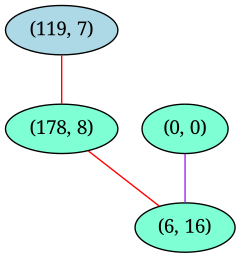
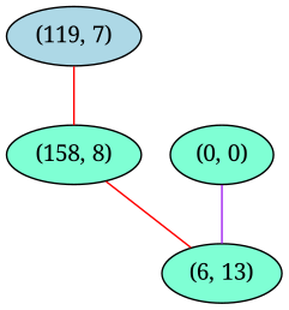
  graph {
    fontname="Noto Serif"
    node [fillcolor=aquamarine fontname="Noto Serif" style=filled]
    edge [color=red fontname="Noto Serif" weight=1]
    n1 [fillcolor=lightblue label="(119, 7)"]
-   "(178, 8)"
-   "(6, 13)" [label="(6, 16)"]
+   "(178, 8)" [label="(158, 8)"]
+   "(6, 13)"
    "(0, 0)"
    n1 -- "(178, 8)"
    "(178, 8)" -- "(6, 13)"
    "(0, 0)" -- "(6, 13)" [color=purple weight=4]
  }
